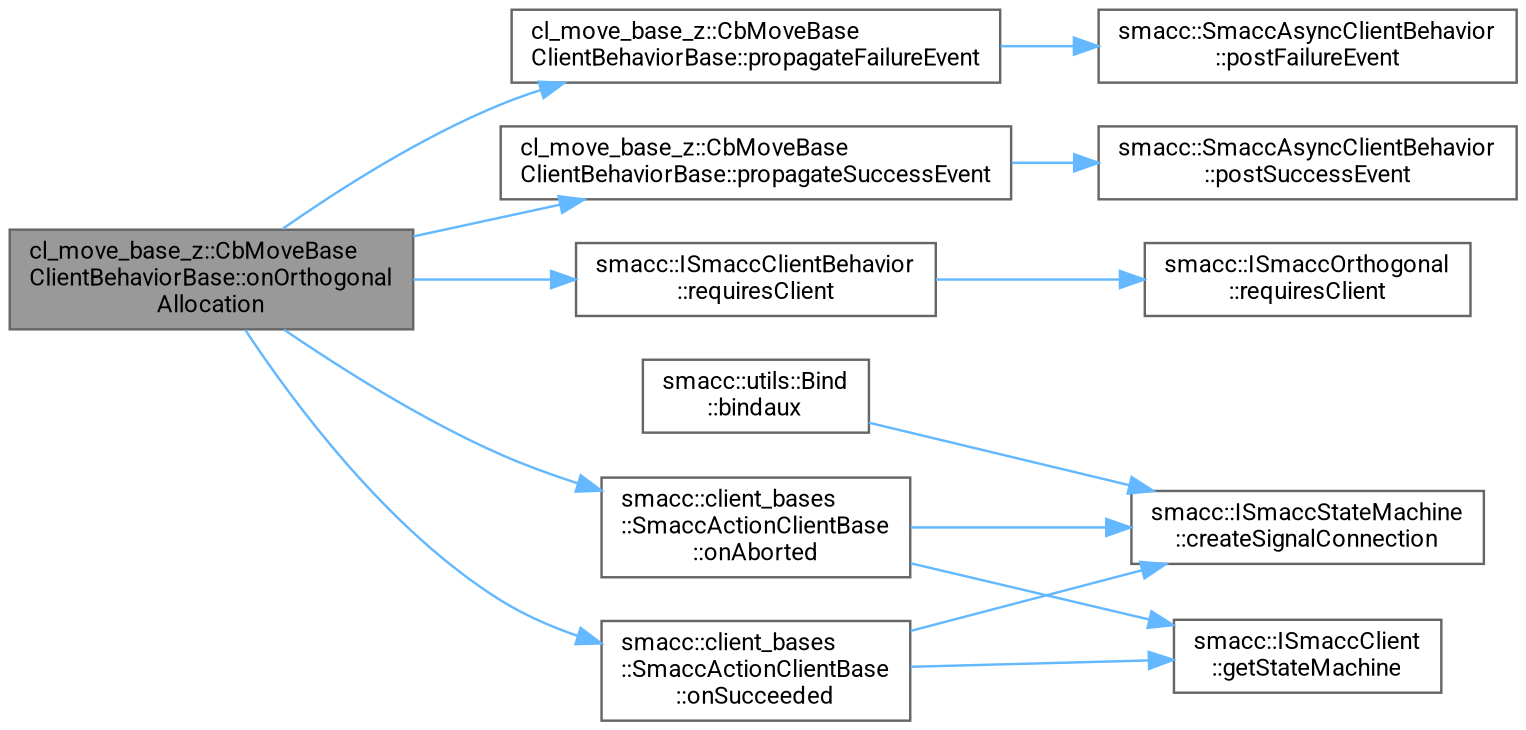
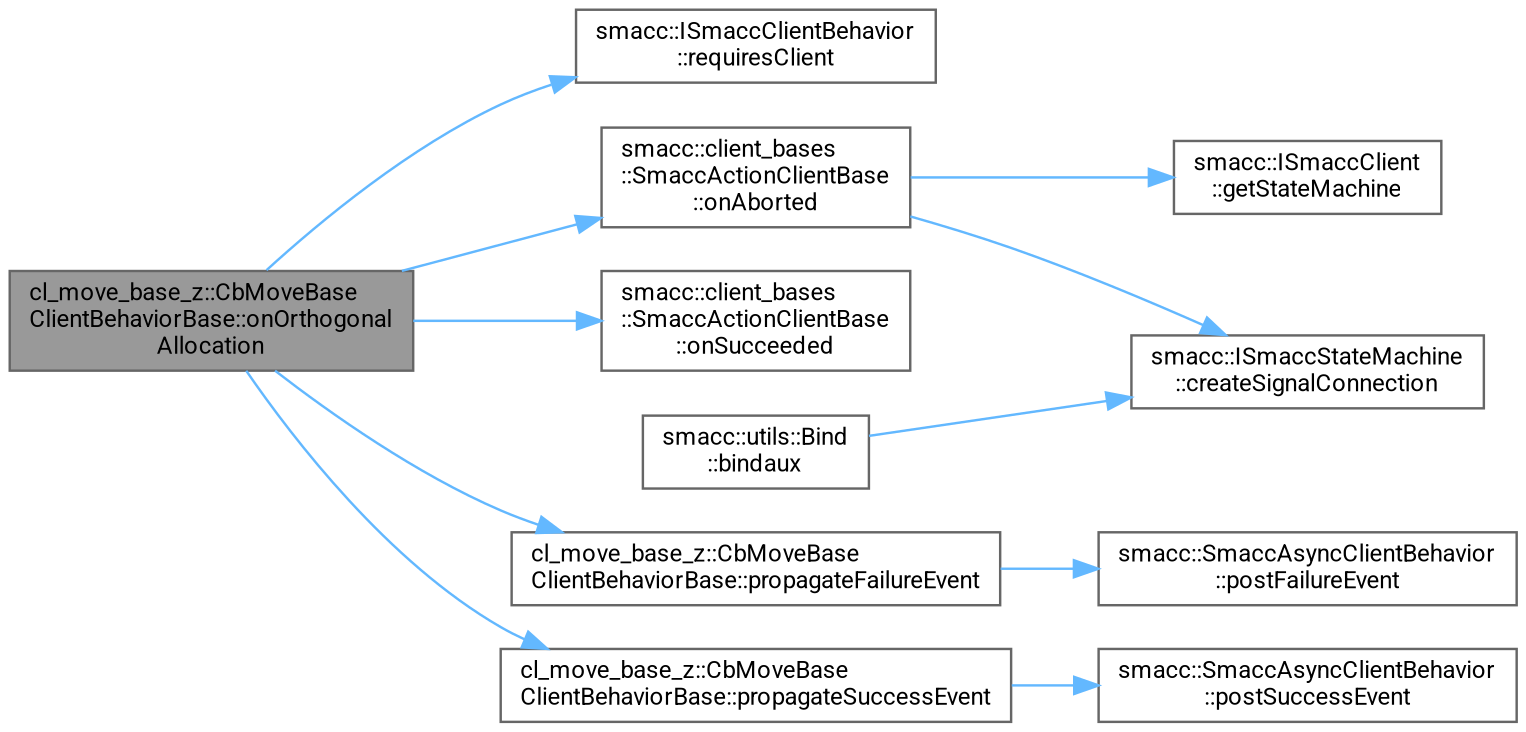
  digraph {
    fontname=Roboto
    rankdir=LR
    node [color=grey40 fillcolor=white fontname=Roboto fontsize=10 shape=box style=filled]
    edge [color=steelblue1 fontname=Roboto fontsize=10 labelfontname=Helvetica labelfontsize=10 style=solid]
    n1 [color=gray40 fillcolor=grey60 fontcolor=black height=0.2 label="cl_move_base_z::CbMoveBase\lClientBehaviorBase::onOrthogonal\lAllocation" width=0.4]
    n2 [height=0.2 label="smacc::client_bases\l::SmaccActionClientBase\l::onAborted" width=0.4]
    n3 [height=0.2 label="smacc::client_bases\l::SmaccActionClientBase\l::onSucceeded" width=0.4]
    n4 [height=0.2 label="cl_move_base_z::CbMoveBase\lClientBehaviorBase::propagateFailureEvent" width=0.4]
    n5 [height=0.2 label="cl_move_base_z::CbMoveBase\lClientBehaviorBase::propagateSuccessEvent" width=0.4]
    n6 [height=0.2 label="smacc::ISmaccClientBehavior\l::requiresClient" width=0.4]
    n7 [height=0.2 label="smacc::ISmaccStateMachine\l::createSignalConnection" width=0.4]
    n8 [height=0.2 label="smacc::ISmaccClient\l::getStateMachine" width=0.4]
    n9 [height=0.2 label="smacc::SmaccAsyncClientBehavior\l::postFailureEvent" width=0.4]
    n10 [height=0.2 label="smacc::SmaccAsyncClientBehavior\l::postSuccessEvent" width=0.4]
-   n11 [height=0.2 label="smacc::ISmaccOrthogonal\l::requiresClient" width=0.4]
    n12 [height=0.2 label="smacc::utils::Bind\l::bindaux" width=0.4]
    n1 -> n2
    n1 -> n3
    n1 -> n4
    n1 -> n5
    n1 -> n6
    n2 -> n7
    n2 -> n8
-   n3 -> n7
-   n3 -> n8
    n4 -> n9
    n5 -> n10
-   n6 -> n11
    n12 -> n7
  }
